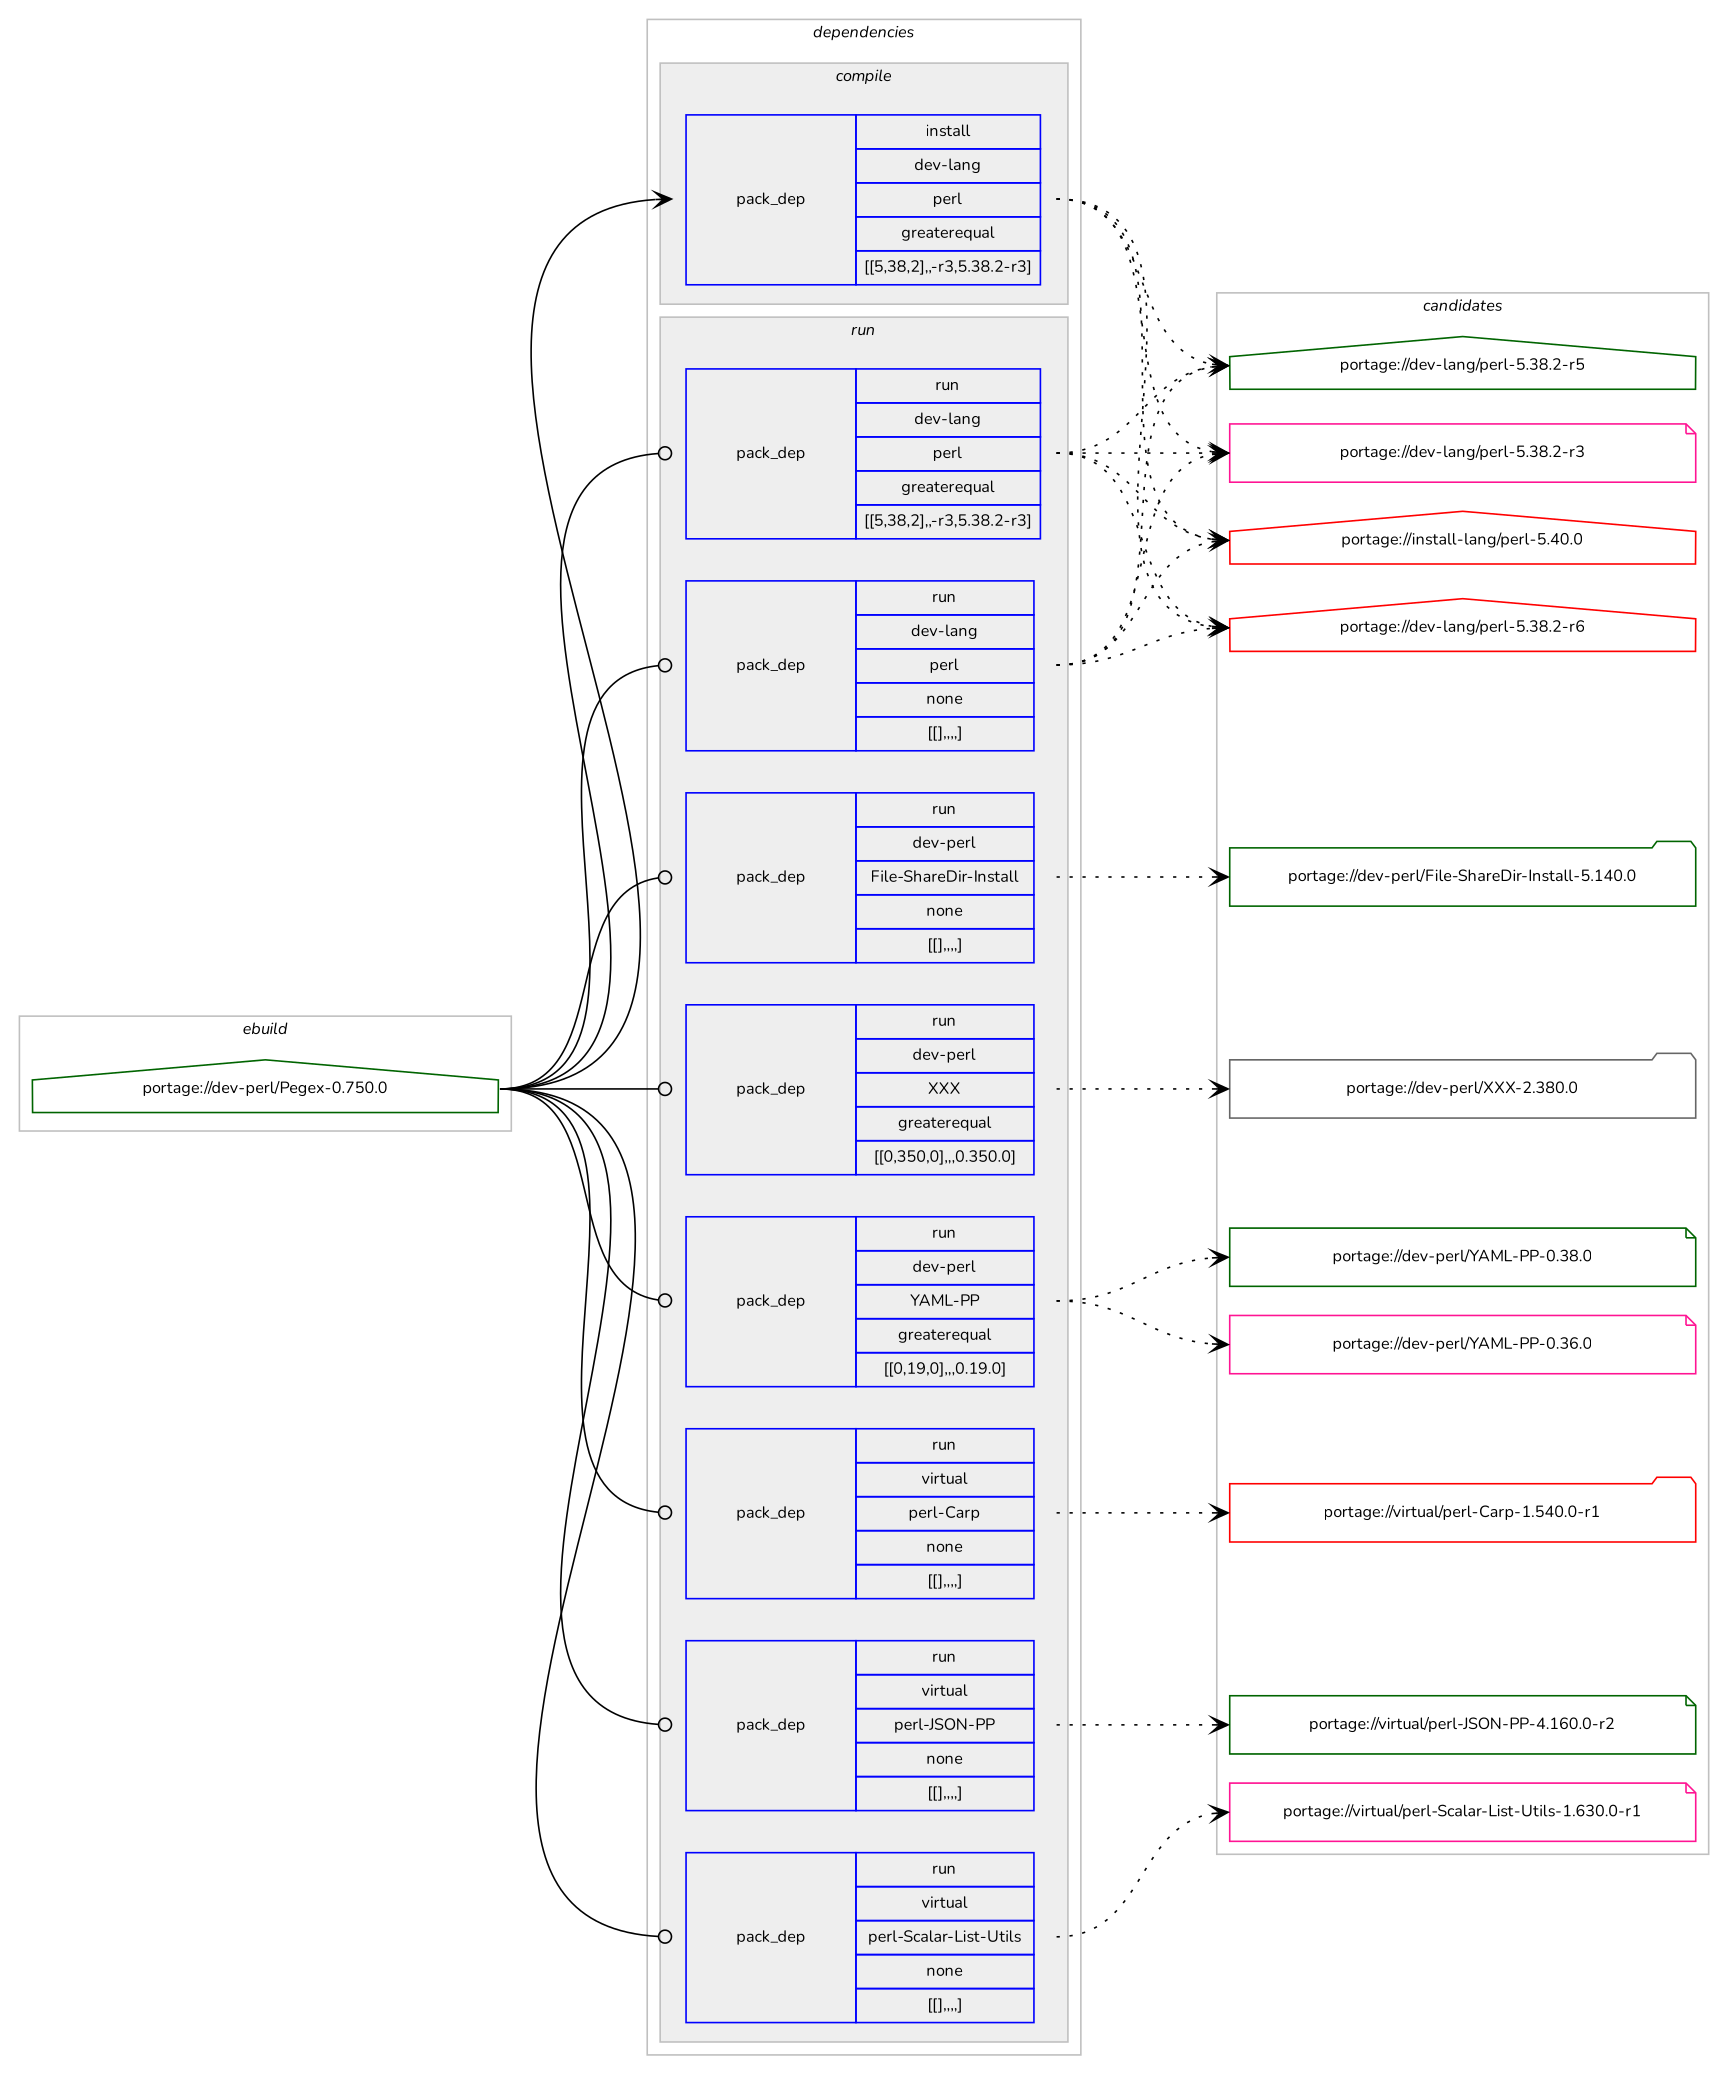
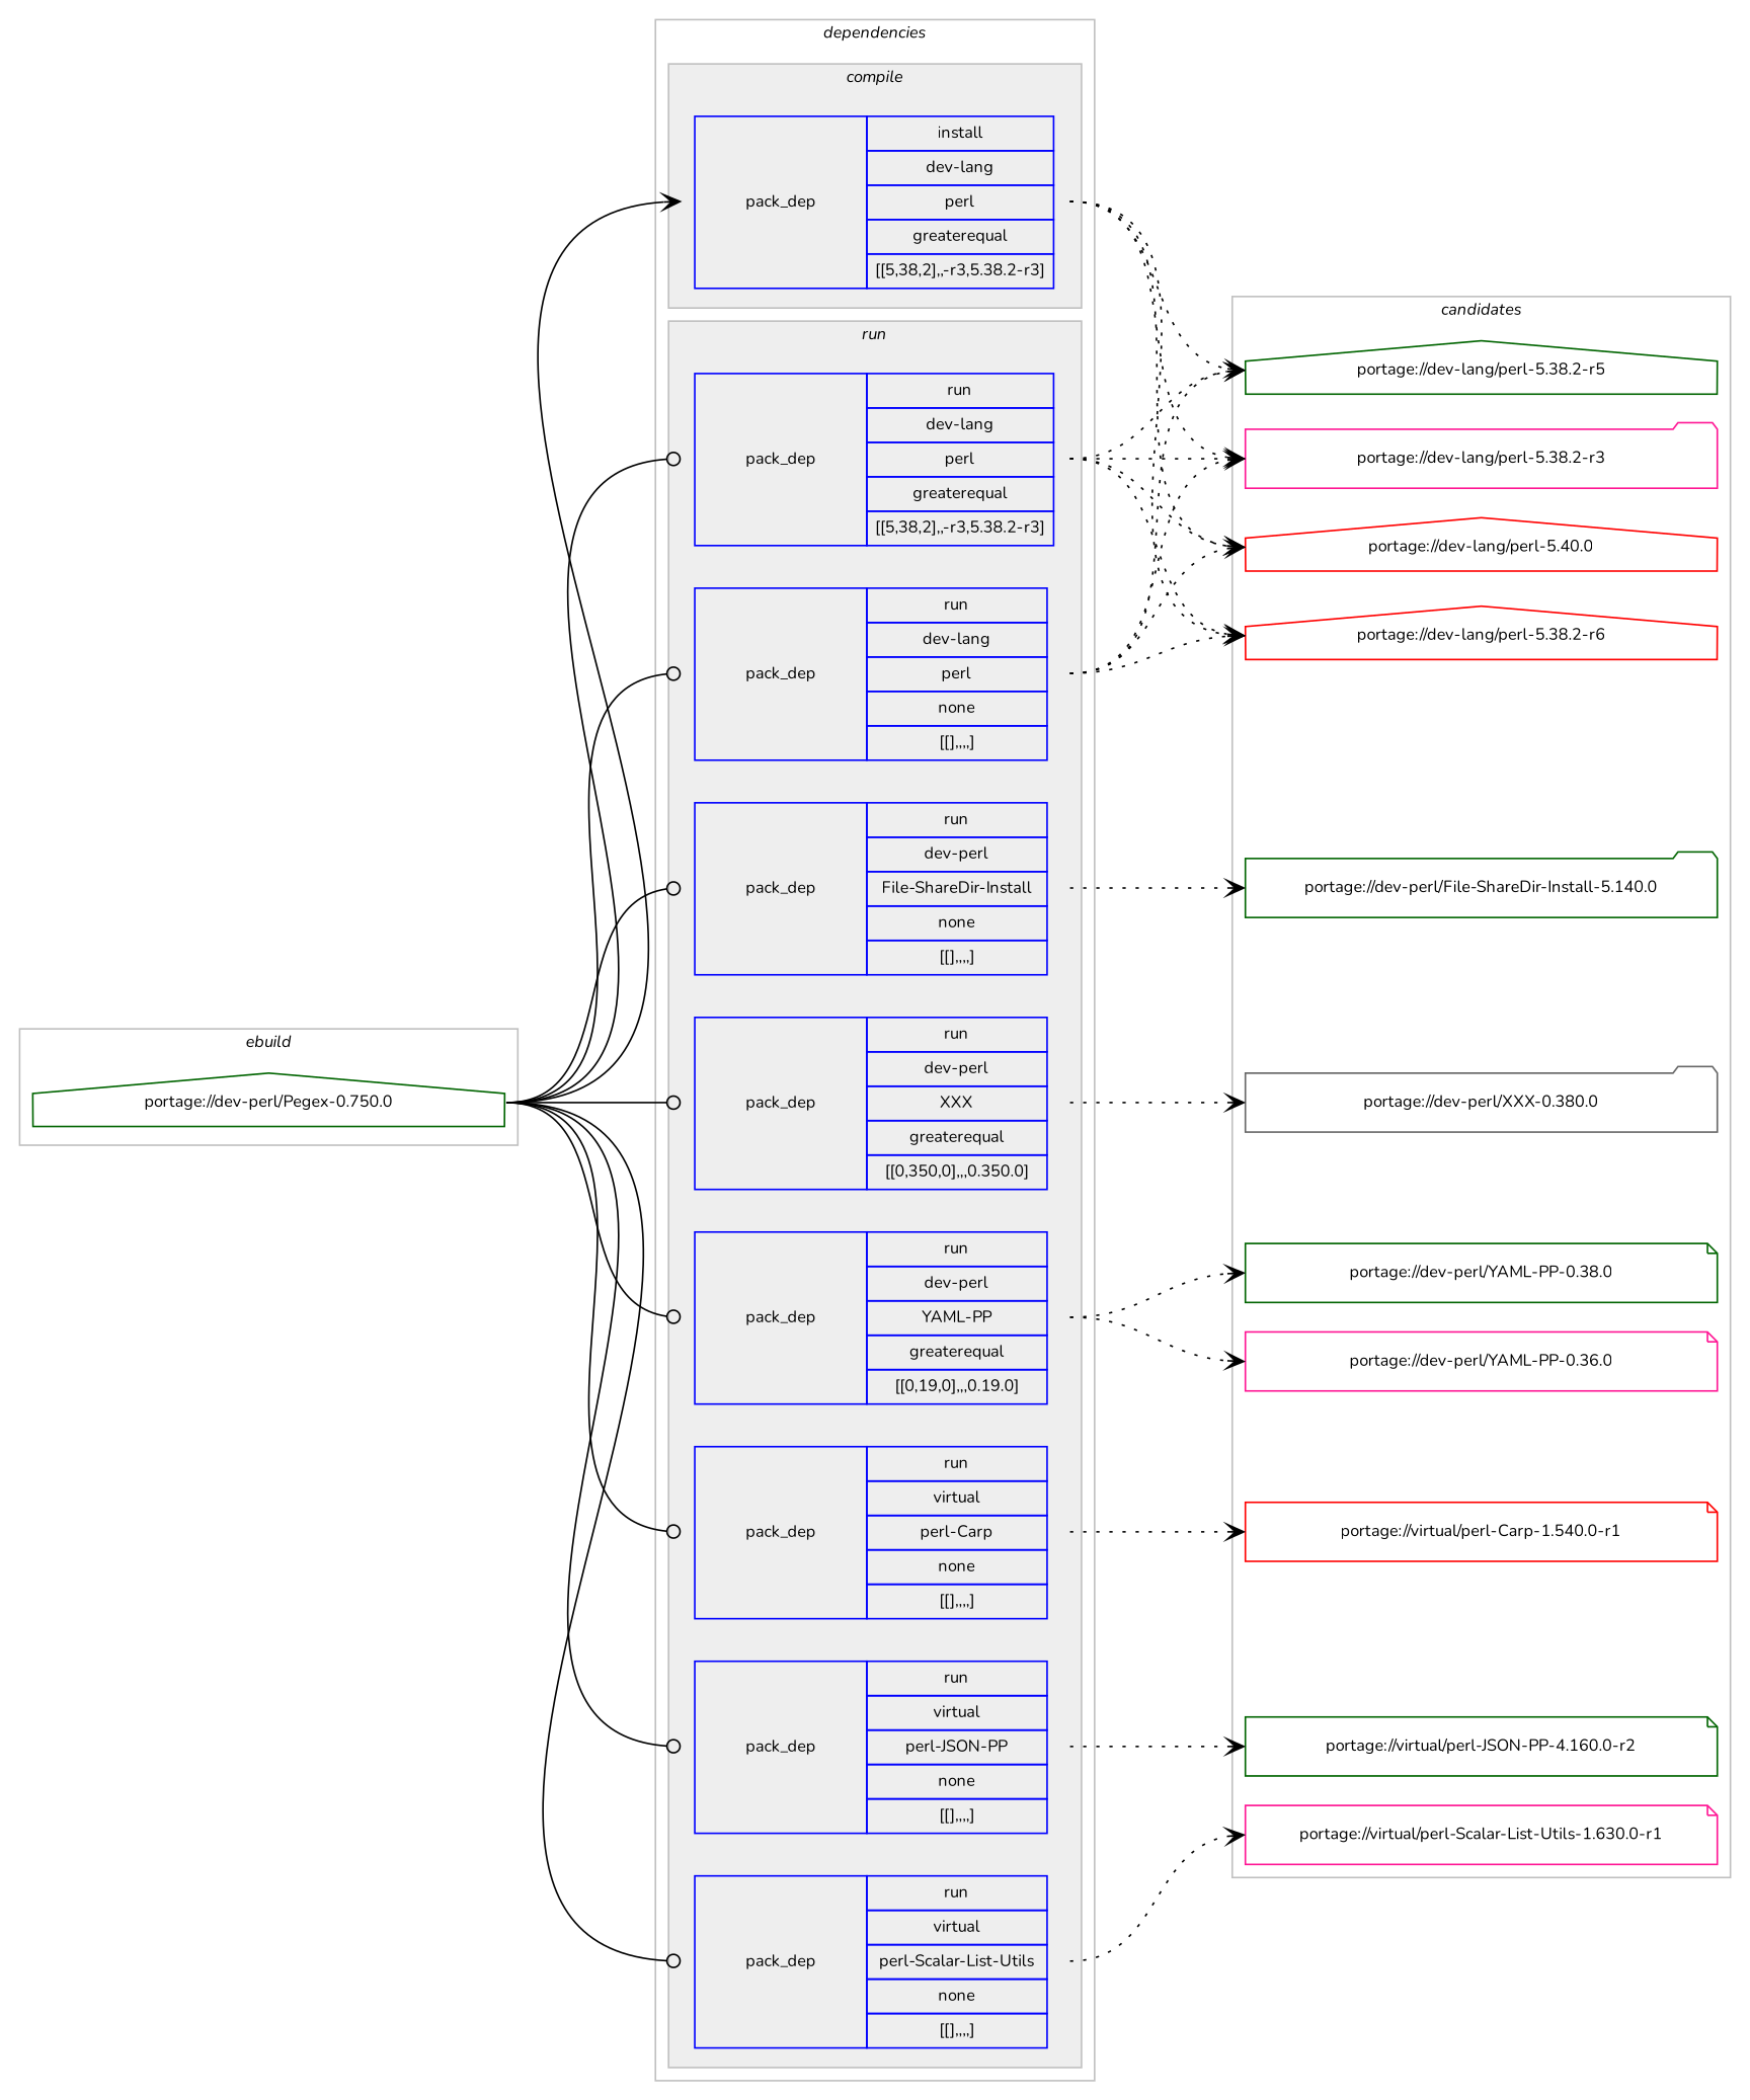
  digraph {
    compound=true
    concentrate=true
    fontname=Nunito
    fontsize=10
    newrank=true
    rankdir=LR
    ranksep=1.5
    node [color=blue fontname=Nunito fontsize=10 shape=none]
    edge [arrowhead=vee fontname=Nunito headport=w style=dotted tailport=e weight=100]
    n1 [color=darkgreen label="portage://dev-perl/Pegex-0.750.0" shape=house width=4]
    n2 [label=<<TABLE BORDER="0" CELLBORDER="1" CELLSPACING="0" CELLPADDING="4" WIDTH="220"><TR><TD ROWSPAN="6" CELLPADDING="30">pack_dep</TD></TR><TR><TD WIDTH="110">install</TD></TR><TR><TD>dev-lang</TD></TR><TR><TD>perl</TD></TR><TR><TD>greaterequal</TD></TR><TR><TD>[[5,38,2],,-r3,5.38.2-r3]</TD></TR></TABLE>>]
    n3 [label=<<TABLE BORDER="0" CELLBORDER="1" CELLSPACING="0" CELLPADDING="4" WIDTH="220"><TR><TD ROWSPAN="6" CELLPADDING="30">pack_dep</TD></TR><TR><TD WIDTH="110">run</TD></TR><TR><TD>dev-lang</TD></TR><TR><TD>perl</TD></TR><TR><TD>greaterequal</TD></TR><TR><TD>[[5,38,2],,-r3,5.38.2-r3]</TD></TR></TABLE>>]
    n4 [label=<<TABLE BORDER="0" CELLBORDER="1" CELLSPACING="0" CELLPADDING="4" WIDTH="220"><TR><TD ROWSPAN="6" CELLPADDING="30">pack_dep</TD></TR><TR><TD WIDTH="110">run</TD></TR><TR><TD>dev-lang</TD></TR><TR><TD>perl</TD></TR><TR><TD>none</TD></TR><TR><TD>[[],,,,]</TD></TR></TABLE>>]
    n5 [label=<<TABLE BORDER="0" CELLBORDER="1" CELLSPACING="0" CELLPADDING="4" WIDTH="220"><TR><TD ROWSPAN="6" CELLPADDING="30">pack_dep</TD></TR><TR><TD WIDTH="110">run</TD></TR><TR><TD>dev-perl</TD></TR><TR><TD>File-ShareDir-Install</TD></TR><TR><TD>none</TD></TR><TR><TD>[[],,,,]</TD></TR></TABLE>>]
    n6 [label=<<TABLE BORDER="0" CELLBORDER="1" CELLSPACING="0" CELLPADDING="4" WIDTH="220"><TR><TD ROWSPAN="6" CELLPADDING="30">pack_dep</TD></TR><TR><TD WIDTH="110">run</TD></TR><TR><TD>dev-perl</TD></TR><TR><TD>XXX</TD></TR><TR><TD>greaterequal</TD></TR><TR><TD>[[0,350,0],,,0.350.0]</TD></TR></TABLE>>]
    n7 [label=<<TABLE BORDER="0" CELLBORDER="1" CELLSPACING="0" CELLPADDING="4" WIDTH="220"><TR><TD ROWSPAN="6" CELLPADDING="30">pack_dep</TD></TR><TR><TD WIDTH="110">run</TD></TR><TR><TD>dev-perl</TD></TR><TR><TD>YAML-PP</TD></TR><TR><TD>greaterequal</TD></TR><TR><TD>[[0,19,0],,,0.19.0]</TD></TR></TABLE>>]
    n8 [label=<<TABLE BORDER="0" CELLBORDER="1" CELLSPACING="0" CELLPADDING="4" WIDTH="220"><TR><TD ROWSPAN="6" CELLPADDING="30">pack_dep</TD></TR><TR><TD WIDTH="110">run</TD></TR><TR><TD>virtual</TD></TR><TR><TD>perl-Carp</TD></TR><TR><TD>none</TD></TR><TR><TD>[[],,,,]</TD></TR></TABLE>>]
    n9 [label=<<TABLE BORDER="0" CELLBORDER="1" CELLSPACING="0" CELLPADDING="4" WIDTH="220"><TR><TD ROWSPAN="6" CELLPADDING="30">pack_dep</TD></TR><TR><TD WIDTH="110">run</TD></TR><TR><TD>virtual</TD></TR><TR><TD>perl-JSON-PP</TD></TR><TR><TD>none</TD></TR><TR><TD>[[],,,,]</TD></TR></TABLE>>]
    n10 [label=<<TABLE BORDER="0" CELLBORDER="1" CELLSPACING="0" CELLPADDING="4" WIDTH="220"><TR><TD ROWSPAN="6" CELLPADDING="30">pack_dep</TD></TR><TR><TD WIDTH="110">run</TD></TR><TR><TD>virtual</TD></TR><TR><TD>perl-Scalar-List-Utils</TD></TR><TR><TD>none</TD></TR><TR><TD>[[],,,,]</TD></TR></TABLE>>]
-   n11 [color=red label="portage://install-lang/perl-5.40.0" shape=house width=4]
+   n11 [color=red label="portage://dev-lang/perl-5.40.0" shape=house width=4]
    n12 [color=red label="portage://dev-lang/perl-5.38.2-r6" shape=house width=4]
    n13 [color=darkgreen label="portage://dev-lang/perl-5.38.2-r5" shape=house width=4]
-   n14 [color=deeppink label="portage://dev-lang/perl-5.38.2-r3" shape=note width=4]
+   n14 [color=deeppink label="portage://dev-lang/perl-5.38.2-r3" shape=folder width=4]
    n15 [color=darkgreen label="portage://dev-perl/File-ShareDir-Install-5.140.0" shape=folder width=4]
-   n16 [color=gray40 label="portage://dev-perl/XXX-2.380.0" shape=folder width=4]
+   n16 [color=gray40 label="portage://dev-perl/XXX-0.380.0" shape=folder width=4]
    n17 [color=darkgreen label="portage://dev-perl/YAML-PP-0.38.0" shape=note width=4]
    n18 [color=deeppink label="portage://dev-perl/YAML-PP-0.36.0" shape=note width=4]
-   n19 [color=red label="portage://virtual/perl-Carp-1.540.0-r1" shape=folder width=4]
+   n19 [color=red label="portage://virtual/perl-Carp-1.540.0-r1" shape=note width=4]
    n20 [color=darkgreen label="portage://virtual/perl-JSON-PP-4.160.0-r2" shape=note width=4]
    n21 [color=deeppink label="portage://virtual/perl-Scalar-List-Utils-1.630.0-r1" shape=note width=4]
    subgraph cluster_1 {
      color=gray
      label=<<i>ebuild</i>>
      n1
    }
    subgraph cluster_2 {
      color=gray
      label=<<i>dependencies</i>>
      subgraph cluster_3 {
        color=gray
        fillcolor="#eeeeee"
        label=<<i>compile</i>>
        style=filled
        subgraph sub_4 {
          color=gray
          fillcolor="#eeeeee"
          label=<<i>compile</i>>
          style=filled
          n2
        }
      }
      subgraph cluster_5 {
        color=gray
        fillcolor="#eeeeee"
        label=<<i>compile and run</i>>
        style=filled
      }
      subgraph cluster_6 {
        color=gray
        fillcolor="#eeeeee"
        label=<<i>run</i>>
        style=filled
        subgraph sub_7 {
          color=gray
          fillcolor="#eeeeee"
          label=<<i>run</i>>
          style=filled
          n3
        }
        subgraph sub_8 {
          color=gray
          fillcolor="#eeeeee"
          label=<<i>run</i>>
          style=filled
          n4
        }
        subgraph sub_9 {
          color=gray
          fillcolor="#eeeeee"
          label=<<i>run</i>>
          style=filled
          n5
        }
        subgraph sub_10 {
          color=gray
          fillcolor="#eeeeee"
          label=<<i>run</i>>
          style=filled
          n6
        }
        subgraph sub_11 {
          color=gray
          fillcolor="#eeeeee"
          label=<<i>run</i>>
          style=filled
          n7
        }
        subgraph sub_12 {
          color=gray
          fillcolor="#eeeeee"
          label=<<i>run</i>>
          style=filled
          n8
        }
        subgraph sub_13 {
          color=gray
          fillcolor="#eeeeee"
          label=<<i>run</i>>
          style=filled
          n9
        }
        subgraph sub_14 {
          color=gray
          fillcolor="#eeeeee"
          label=<<i>run</i>>
          style=filled
          n10
        }
      }
    }
    subgraph cluster_15 {
      color=gray
      label=<<i>candidates</i>>
      rank=same
      subgraph sub_16 {
        color=black
        label=<<i>candidates</i>>
        nodesep=1
        rank=same
        n11
        n12
        n13
        n14
      }
      subgraph sub_17 {
        color=black
        label=<<i>candidates</i>>
        nodesep=1
        rank=same
        n11
        n12
        n13
        n14
      }
      subgraph sub_18 {
        color=black
        label=<<i>candidates</i>>
        nodesep=1
        rank=same
        n11
        n12
        n13
        n14
      }
      subgraph sub_19 {
        color=black
        label=<<i>candidates</i>>
        nodesep=1
        rank=same
        n15
      }
      subgraph sub_20 {
        color=black
        label=<<i>candidates</i>>
        nodesep=1
        rank=same
        n16
      }
      subgraph sub_21 {
        color=black
        label=<<i>candidates</i>>
        nodesep=1
        rank=same
        n17
        n18
      }
      subgraph sub_22 {
        color=black
        label=<<i>candidates</i>>
        nodesep=1
        rank=same
        n19
      }
      subgraph sub_23 {
        color=black
        label=<<i>candidates</i>>
        nodesep=1
        rank=same
        n20
      }
      subgraph sub_24 {
        color=black
        label=<<i>candidates</i>>
        nodesep=1
        rank=same
        n21
      }
    }
    n1 -> n2 [style=solid weight=20]
    n1 -> n3 [arrowhead=odot style=solid weight=20]
    n1 -> n4 [arrowhead=odot style=solid weight=20]
    n1 -> n5 [arrowhead=odot style=solid weight=20]
    n1 -> n6 [arrowhead=odot style=solid weight=20]
    n1 -> n7 [arrowhead=odot style=solid weight=20]
    n1 -> n8 [arrowhead=odot style=solid weight=20]
    n1 -> n9 [arrowhead=odot style=solid weight=20]
    n1 -> n10 [arrowhead=odot style=solid weight=20]
    n2 -> n11
    n2 -> n12
    n2 -> n13
    n2 -> n14
    n3 -> n11
    n3 -> n12
    n3 -> n13
    n3 -> n14
    n4 -> n11
    n4 -> n12
    n4 -> n13
    n4 -> n14
    n5 -> n15
    n6 -> n16
    n7 -> n17
    n7 -> n18
    n8 -> n19
    n9 -> n20
    n10 -> n21
  }
